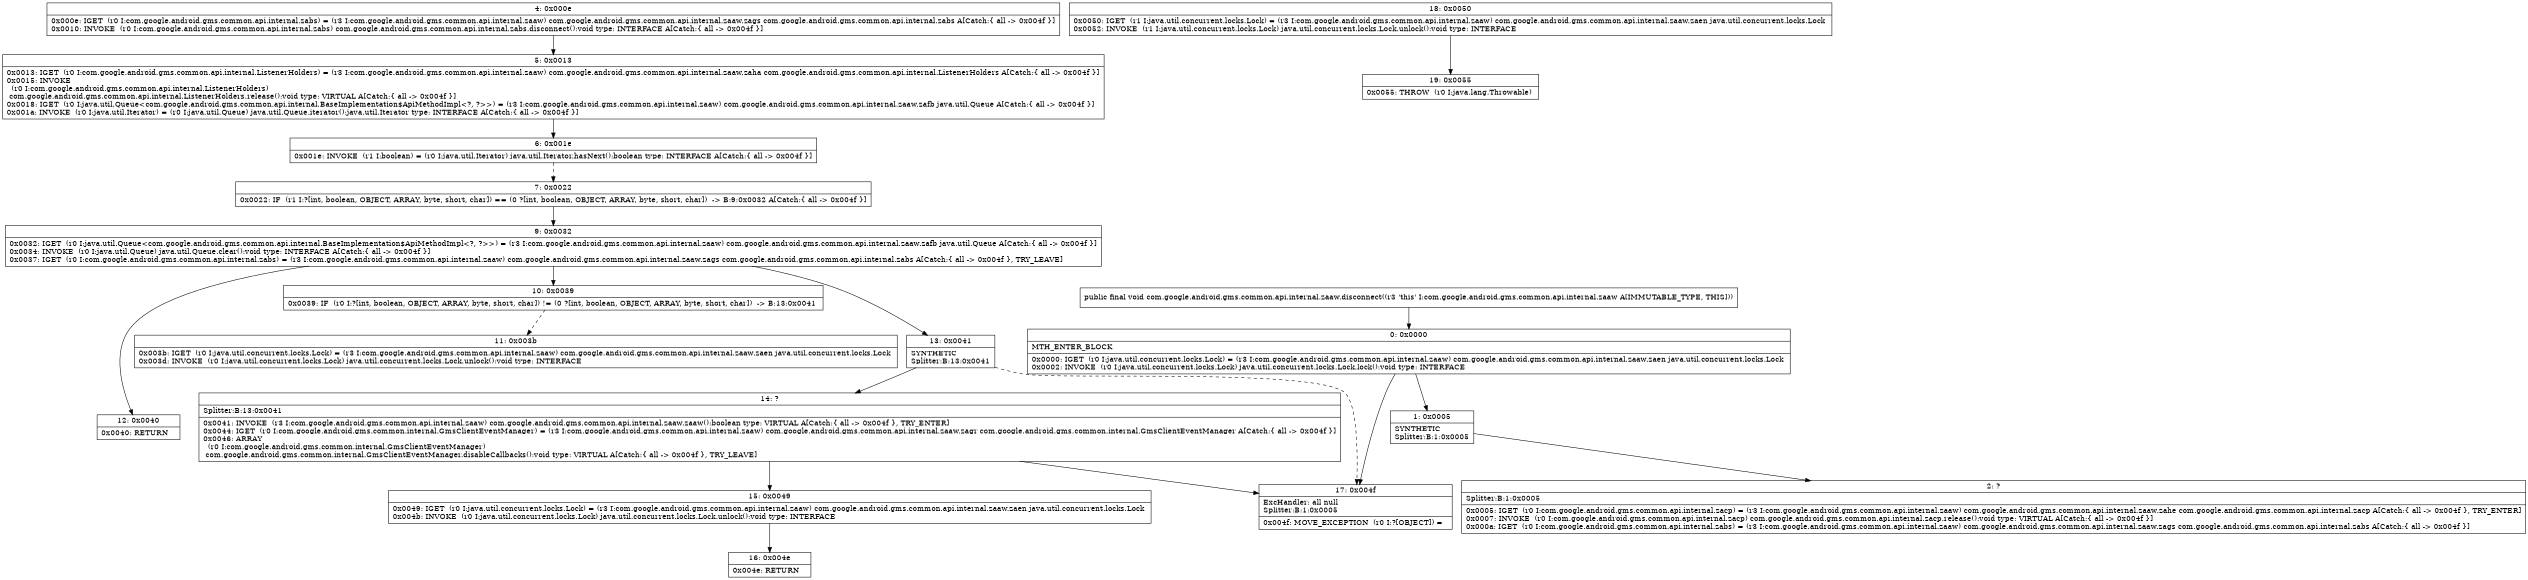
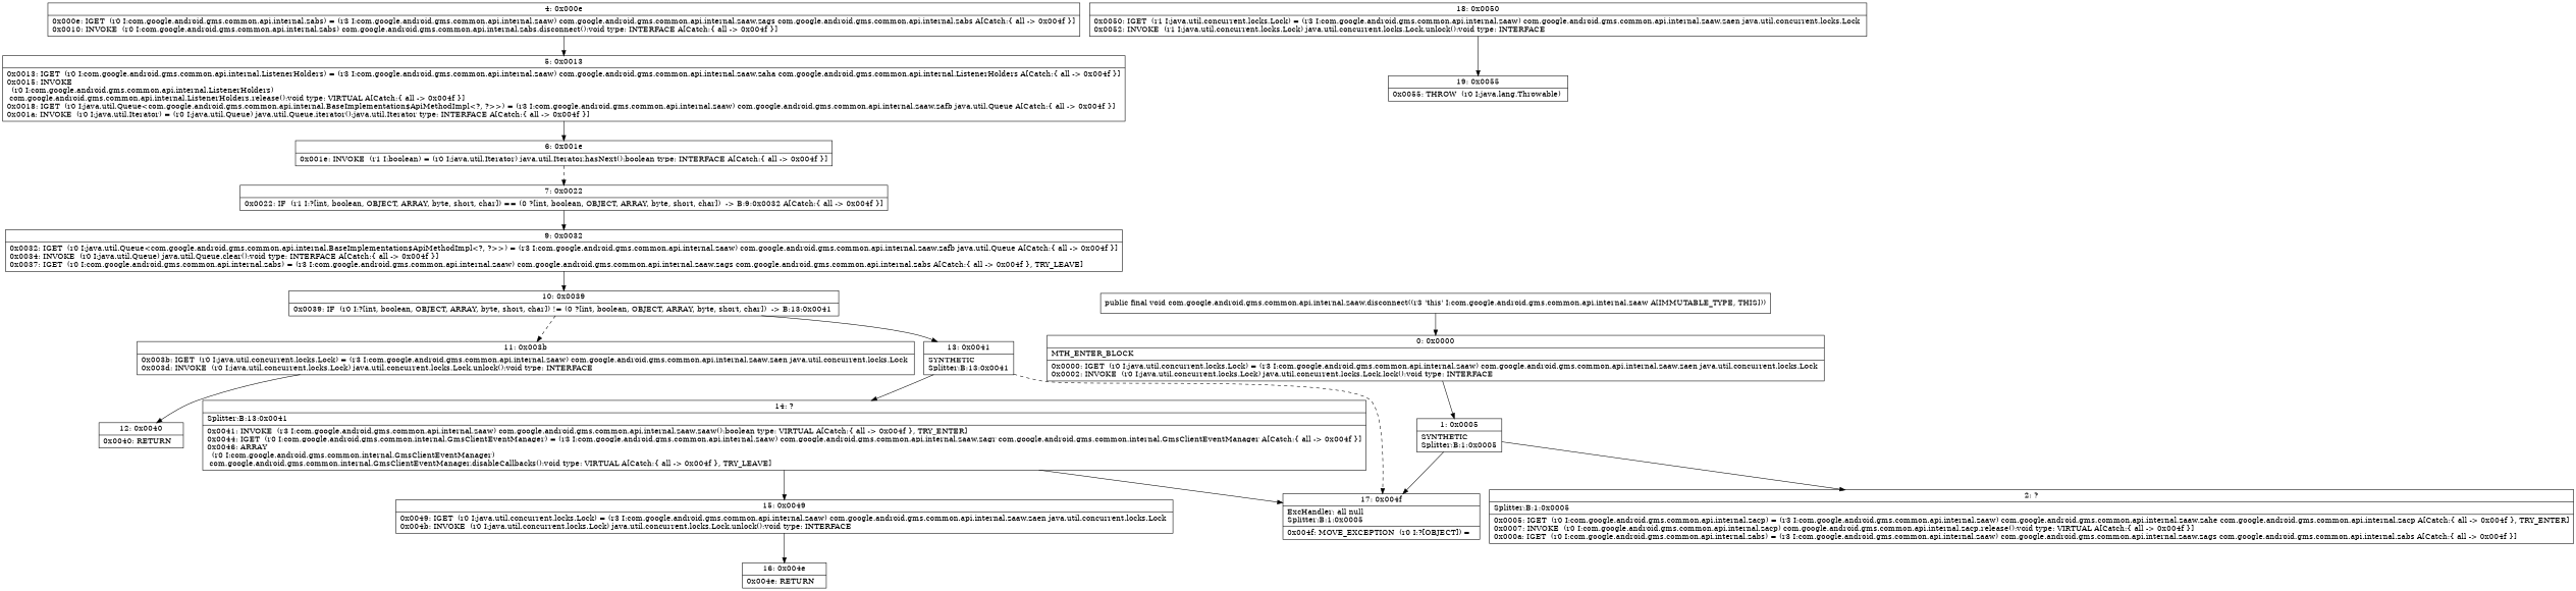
  digraph {
    fontname="DejaVu Serif"
    node [fontname="DejaVu Serif" shape=record]
    edge [fontname="DejaVu Serif"]
    n1 [label="{0\:\ 0x0000|MTH_ENTER_BLOCK\l|0x0000: IGET  (r0 I:java.util.concurrent.locks.Lock) = (r3 I:com.google.android.gms.common.api.internal.zaaw) com.google.android.gms.common.api.internal.zaaw.zaen java.util.concurrent.locks.Lock \l0x0002: INVOKE  (r0 I:java.util.concurrent.locks.Lock) java.util.concurrent.locks.Lock.lock():void type: INTERFACE \l}"]
    n2 [label="{1\:\ 0x0005|SYNTHETIC\lSplitter:B:1:0x0005\l}"]
    n3 [label="{2\:\ ?|Splitter:B:1:0x0005\l|0x0005: IGET  (r0 I:com.google.android.gms.common.api.internal.zacp) = (r3 I:com.google.android.gms.common.api.internal.zaaw) com.google.android.gms.common.api.internal.zaaw.zahe com.google.android.gms.common.api.internal.zacp A[Catch:\{ all \-\> 0x004f \}, TRY_ENTER]\l0x0007: INVOKE  (r0 I:com.google.android.gms.common.api.internal.zacp) com.google.android.gms.common.api.internal.zacp.release():void type: VIRTUAL A[Catch:\{ all \-\> 0x004f \}]\l0x000a: IGET  (r0 I:com.google.android.gms.common.api.internal.zabs) = (r3 I:com.google.android.gms.common.api.internal.zaaw) com.google.android.gms.common.api.internal.zaaw.zags com.google.android.gms.common.api.internal.zabs A[Catch:\{ all \-\> 0x004f \}]\l}"]
    n4 [label="{17\:\ 0x004f|ExcHandler: all null\lSplitter:B:1:0x0005\l|0x004f: MOVE_EXCEPTION  (r0 I:?[OBJECT]) =  \l}"]
    n5 [label="{4\:\ 0x000e|0x000e: IGET  (r0 I:com.google.android.gms.common.api.internal.zabs) = (r3 I:com.google.android.gms.common.api.internal.zaaw) com.google.android.gms.common.api.internal.zaaw.zags com.google.android.gms.common.api.internal.zabs A[Catch:\{ all \-\> 0x004f \}]\l0x0010: INVOKE  (r0 I:com.google.android.gms.common.api.internal.zabs) com.google.android.gms.common.api.internal.zabs.disconnect():void type: INTERFACE A[Catch:\{ all \-\> 0x004f \}]\l}"]
    n6 [label="{5\:\ 0x0013|0x0013: IGET  (r0 I:com.google.android.gms.common.api.internal.ListenerHolders) = (r3 I:com.google.android.gms.common.api.internal.zaaw) com.google.android.gms.common.api.internal.zaaw.zaha com.google.android.gms.common.api.internal.ListenerHolders A[Catch:\{ all \-\> 0x004f \}]\l0x0015: INVOKE  \l  (r0 I:com.google.android.gms.common.api.internal.ListenerHolders)\l com.google.android.gms.common.api.internal.ListenerHolders.release():void type: VIRTUAL A[Catch:\{ all \-\> 0x004f \}]\l0x0018: IGET  (r0 I:java.util.Queue\<com.google.android.gms.common.api.internal.BaseImplementation$ApiMethodImpl\<?, ?\>\>) = (r3 I:com.google.android.gms.common.api.internal.zaaw) com.google.android.gms.common.api.internal.zaaw.zafb java.util.Queue A[Catch:\{ all \-\> 0x004f \}]\l0x001a: INVOKE  (r0 I:java.util.Iterator) = (r0 I:java.util.Queue) java.util.Queue.iterator():java.util.Iterator type: INTERFACE A[Catch:\{ all \-\> 0x004f \}]\l}"]
    n7 [label="{6\:\ 0x001e|0x001e: INVOKE  (r1 I:boolean) = (r0 I:java.util.Iterator) java.util.Iterator.hasNext():boolean type: INTERFACE A[Catch:\{ all \-\> 0x004f \}]\l}"]
    n8 [label="{7\:\ 0x0022|0x0022: IF  (r1 I:?[int, boolean, OBJECT, ARRAY, byte, short, char]) == (0 ?[int, boolean, OBJECT, ARRAY, byte, short, char])  \-\> B:9:0x0032 A[Catch:\{ all \-\> 0x004f \}]\l}"]
    n9 [label="{9\:\ 0x0032|0x0032: IGET  (r0 I:java.util.Queue\<com.google.android.gms.common.api.internal.BaseImplementation$ApiMethodImpl\<?, ?\>\>) = (r3 I:com.google.android.gms.common.api.internal.zaaw) com.google.android.gms.common.api.internal.zaaw.zafb java.util.Queue A[Catch:\{ all \-\> 0x004f \}]\l0x0034: INVOKE  (r0 I:java.util.Queue) java.util.Queue.clear():void type: INTERFACE A[Catch:\{ all \-\> 0x004f \}]\l0x0037: IGET  (r0 I:com.google.android.gms.common.api.internal.zabs) = (r3 I:com.google.android.gms.common.api.internal.zaaw) com.google.android.gms.common.api.internal.zaaw.zags com.google.android.gms.common.api.internal.zabs A[Catch:\{ all \-\> 0x004f \}, TRY_LEAVE]\l}"]
    n10 [label="{10\:\ 0x0039|0x0039: IF  (r0 I:?[int, boolean, OBJECT, ARRAY, byte, short, char]) != (0 ?[int, boolean, OBJECT, ARRAY, byte, short, char])  \-\> B:13:0x0041 \l}"]
    n11 [label="{11\:\ 0x003b|0x003b: IGET  (r0 I:java.util.concurrent.locks.Lock) = (r3 I:com.google.android.gms.common.api.internal.zaaw) com.google.android.gms.common.api.internal.zaaw.zaen java.util.concurrent.locks.Lock \l0x003d: INVOKE  (r0 I:java.util.concurrent.locks.Lock) java.util.concurrent.locks.Lock.unlock():void type: INTERFACE \l}"]
    n12 [label="{13\:\ 0x0041|SYNTHETIC\lSplitter:B:13:0x0041\l}"]
    n13 [label="{12\:\ 0x0040|0x0040: RETURN   \l}"]
    n14 [label="{14\:\ ?|Splitter:B:13:0x0041\l|0x0041: INVOKE  (r3 I:com.google.android.gms.common.api.internal.zaaw) com.google.android.gms.common.api.internal.zaaw.zaaw():boolean type: VIRTUAL A[Catch:\{ all \-\> 0x004f \}, TRY_ENTER]\l0x0044: IGET  (r0 I:com.google.android.gms.common.internal.GmsClientEventManager) = (r3 I:com.google.android.gms.common.api.internal.zaaw) com.google.android.gms.common.api.internal.zaaw.zagr com.google.android.gms.common.internal.GmsClientEventManager A[Catch:\{ all \-\> 0x004f \}]\l0x0046: ARRAY  \l  (r0 I:com.google.android.gms.common.internal.GmsClientEventManager)\l com.google.android.gms.common.internal.GmsClientEventManager.disableCallbacks():void type: VIRTUAL A[Catch:\{ all \-\> 0x004f \}, TRY_LEAVE]\l}"]
    n15 [label="{15\:\ 0x0049|0x0049: IGET  (r0 I:java.util.concurrent.locks.Lock) = (r3 I:com.google.android.gms.common.api.internal.zaaw) com.google.android.gms.common.api.internal.zaaw.zaen java.util.concurrent.locks.Lock \l0x004b: INVOKE  (r0 I:java.util.concurrent.locks.Lock) java.util.concurrent.locks.Lock.unlock():void type: INTERFACE \l}"]
    n16 [label="{16\:\ 0x004e|0x004e: RETURN   \l}"]
    n17 [label="{18\:\ 0x0050|0x0050: IGET  (r1 I:java.util.concurrent.locks.Lock) = (r3 I:com.google.android.gms.common.api.internal.zaaw) com.google.android.gms.common.api.internal.zaaw.zaen java.util.concurrent.locks.Lock \l0x0052: INVOKE  (r1 I:java.util.concurrent.locks.Lock) java.util.concurrent.locks.Lock.unlock():void type: INTERFACE \l}"]
    n18 [label="{19\:\ 0x0055|0x0055: THROW  (r0 I:java.lang.Throwable) \l}"]
    n19 [label="{public final void com.google.android.gms.common.api.internal.zaaw.disconnect((r3 'this' I:com.google.android.gms.common.api.internal.zaaw A[IMMUTABLE_TYPE, THIS])) }"]
    n1 -> n2
    n2 -> n3
-   n1 -> n4
+   n2 -> n4
    n5 -> n6
    n6 -> n7
    n7 -> n8 [style=dashed]
    n8 -> n9
    n9 -> n10
    n10 -> n11 [style=dashed]
-   n9 -> n12
-   n9 -> n13
+   n10 -> n12
+   n11 -> n13
    n12 -> n4 [style=dashed]
    n12 -> n14
    n14 -> n4
    n14 -> n15
    n15 -> n16
    n17 -> n18
    n19 -> n1
  }
